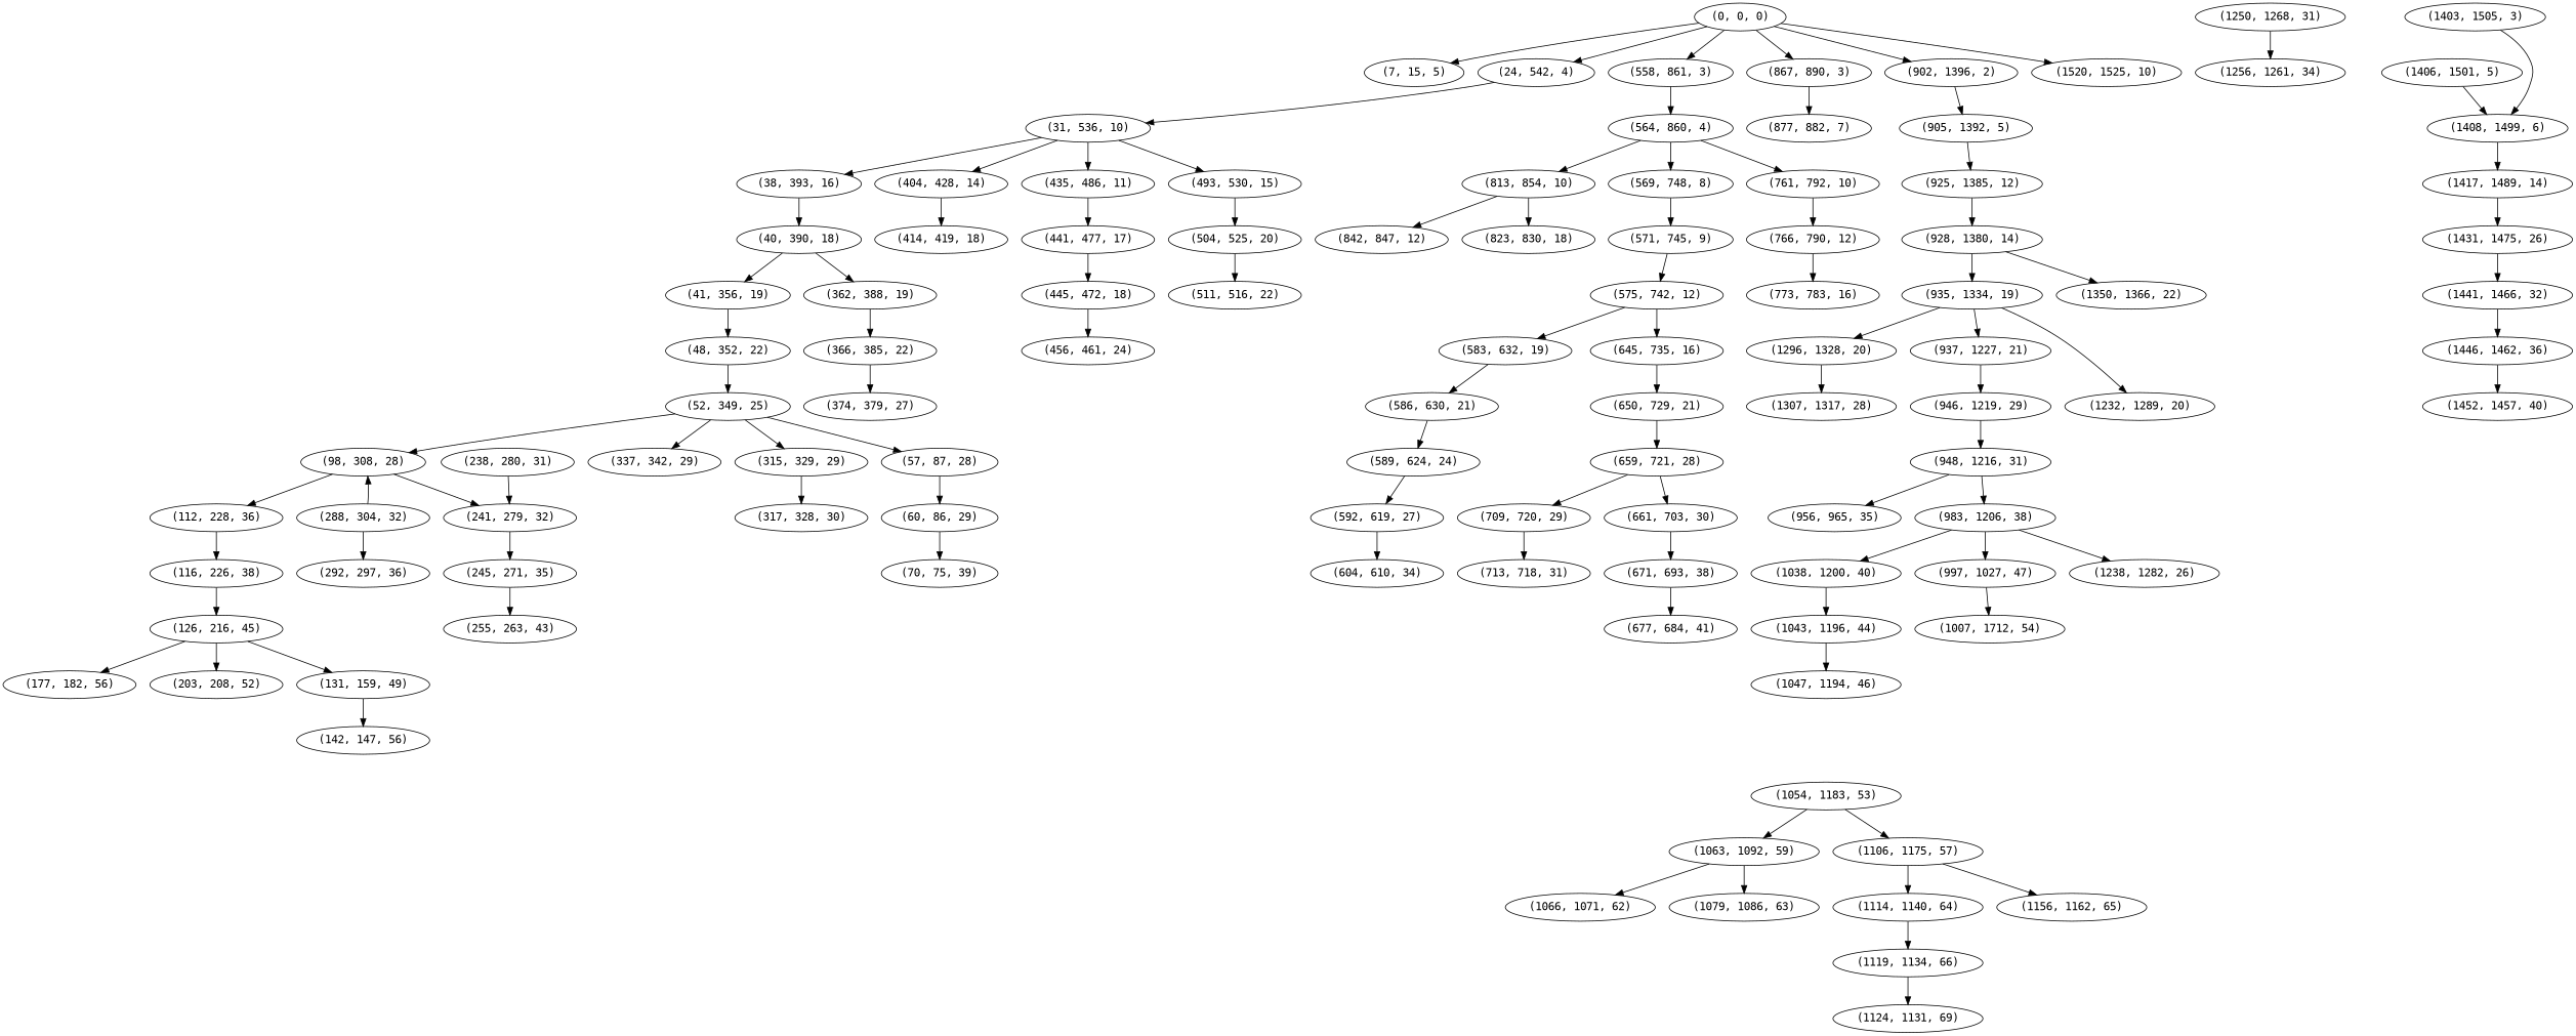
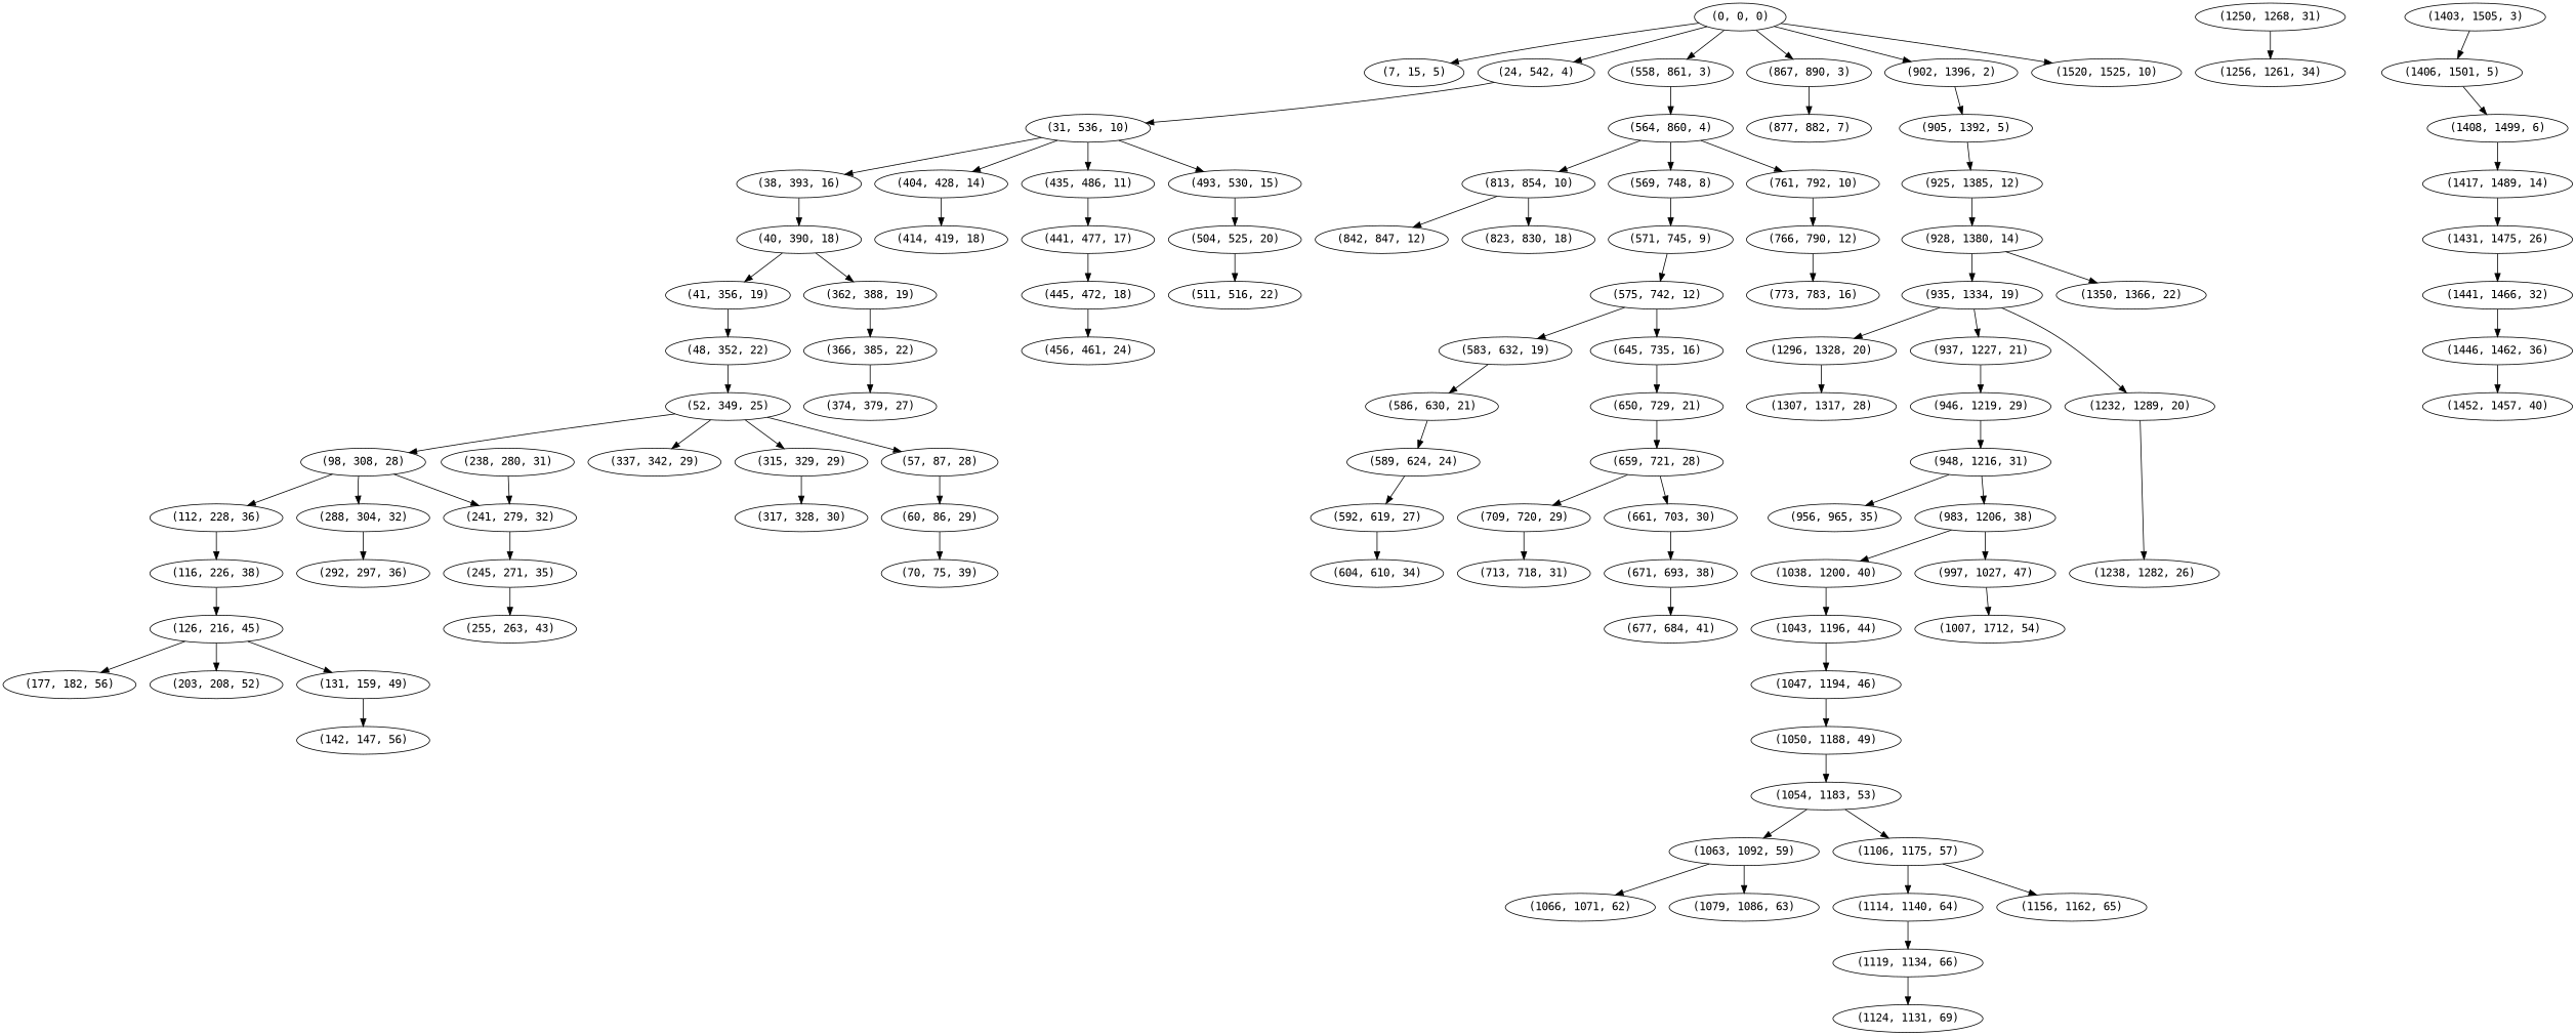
  digraph {
    fontname="DejaVu Sans Mono"
    node [fontname="DejaVu Sans Mono"]
    edge [fontname="DejaVu Sans Mono"]
    "(0, 0, 0)"
    "(7, 15, 5)"
    "(24, 542, 4)"
    "(558, 861, 3)"
    "(867, 890, 3)"
    "(902, 1396, 2)"
    "(1520, 1525, 10)"
    "(31, 536, 10)"
    "(564, 860, 4)"
    "(877, 882, 7)"
    "(905, 1392, 5)"
    "(38, 393, 16)"
    "(404, 428, 14)"
    "(435, 486, 11)"
    "(493, 530, 15)"
    "(40, 390, 18)"
    "(414, 419, 18)"
    "(441, 477, 17)"
    "(504, 525, 20)"
    "(41, 356, 19)"
    "(362, 388, 19)"
    "(48, 352, 22)"
    "(366, 385, 22)"
    "(52, 349, 25)"
    "(57, 87, 28)"
    "(98, 308, 28)"
    "(315, 329, 29)"
    "(337, 342, 29)"
    "(60, 86, 29)"
    "(112, 228, 36)"
    "(288, 304, 32)"
    "(241, 279, 32)"
    "(317, 328, 30)"
    "(70, 75, 39)"
    "(116, 226, 38)"
    "(238, 280, 31)"
    "(292, 297, 36)"
    "(126, 216, 45)"
    "(131, 159, 49)"
    "(177, 182, 56)"
    "(203, 208, 52)"
    "(142, 147, 56)"
    "(245, 271, 35)"
    "(255, 263, 43)"
    "(374, 379, 27)"
    "(445, 472, 18)"
    "(456, 461, 24)"
    "(511, 516, 22)"
    "(569, 748, 8)"
    "(761, 792, 10)"
    "(813, 854, 10)"
    "(571, 745, 9)"
    "(766, 790, 12)"
    "(823, 830, 18)"
    "(842, 847, 12)"
    "(575, 742, 12)"
    "(583, 632, 19)"
    "(645, 735, 16)"
    "(586, 630, 21)"
    "(650, 729, 21)"
    "(589, 624, 24)"
    "(592, 619, 27)"
    "(604, 610, 34)"
    "(659, 721, 28)"
    "(661, 703, 30)"
    "(709, 720, 29)"
    "(671, 693, 38)"
    "(713, 718, 31)"
    "(677, 684, 41)"
    "(773, 783, 16)"
    "(925, 1385, 12)"
    "(928, 1380, 14)"
    "(935, 1334, 19)"
    "(1350, 1366, 22)"
    "(937, 1227, 21)"
    "(1232, 1289, 20)"
    "(1296, 1328, 20)"
    "(946, 1219, 29)"
    "(1238, 1282, 26)"
    "(1307, 1317, 28)"
    "(948, 1216, 31)"
    "(956, 965, 35)"
    "(983, 1206, 38)"
    "(997, 1027, 47)"
    "(1038, 1200, 40)"
    n86 [label="(1007, 1712, 54)"]
    "(1043, 1196, 44)"
    "(1047, 1194, 46)"
+   "(1050, 1188, 49)"
    "(1054, 1183, 53)"
    "(1063, 1092, 59)"
    "(1106, 1175, 57)"
    "(1066, 1071, 62)"
    "(1079, 1086, 63)"
    "(1114, 1140, 64)"
    "(1156, 1162, 65)"
    "(1119, 1134, 66)"
    "(1124, 1131, 69)"
    "(1250, 1268, 31)"
    "(1256, 1261, 34)"
    "(1403, 1505, 3)"
    "(1406, 1501, 5)"
    "(1408, 1499, 6)"
    "(1417, 1489, 14)"
    "(1431, 1475, 26)"
    "(1441, 1466, 32)"
    "(1446, 1462, 36)"
    "(1452, 1457, 40)"
    "(0, 0, 0)" -> "(7, 15, 5)"
    "(0, 0, 0)" -> "(24, 542, 4)"
    "(0, 0, 0)" -> "(558, 861, 3)"
    "(0, 0, 0)" -> "(867, 890, 3)"
    "(0, 0, 0)" -> "(902, 1396, 2)"
    "(0, 0, 0)" -> "(1520, 1525, 10)"
    "(24, 542, 4)" -> "(31, 536, 10)"
    "(558, 861, 3)" -> "(564, 860, 4)"
    "(867, 890, 3)" -> "(877, 882, 7)"
    "(902, 1396, 2)" -> "(905, 1392, 5)"
    "(31, 536, 10)" -> "(38, 393, 16)"
    "(31, 536, 10)" -> "(404, 428, 14)"
    "(31, 536, 10)" -> "(435, 486, 11)"
    "(31, 536, 10)" -> "(493, 530, 15)"
    "(564, 860, 4)" -> "(569, 748, 8)"
    "(564, 860, 4)" -> "(761, 792, 10)"
    "(564, 860, 4)" -> "(813, 854, 10)"
    "(905, 1392, 5)" -> "(925, 1385, 12)"
    "(38, 393, 16)" -> "(40, 390, 18)"
    "(404, 428, 14)" -> "(414, 419, 18)"
    "(435, 486, 11)" -> "(441, 477, 17)"
    "(493, 530, 15)" -> "(504, 525, 20)"
    "(40, 390, 18)" -> "(41, 356, 19)"
    "(40, 390, 18)" -> "(362, 388, 19)"
    "(441, 477, 17)" -> "(445, 472, 18)"
    "(504, 525, 20)" -> "(511, 516, 22)"
    "(41, 356, 19)" -> "(48, 352, 22)"
    "(362, 388, 19)" -> "(366, 385, 22)"
    "(48, 352, 22)" -> "(52, 349, 25)"
    "(366, 385, 22)" -> "(374, 379, 27)"
    "(52, 349, 25)" -> "(57, 87, 28)"
    "(52, 349, 25)" -> "(98, 308, 28)"
    "(52, 349, 25)" -> "(315, 329, 29)"
    "(52, 349, 25)" -> "(337, 342, 29)"
    "(57, 87, 28)" -> "(60, 86, 29)"
    "(98, 308, 28)" -> "(112, 228, 36)"
-   "(288, 304, 32)" -> "(98, 308, 28)"
+   "(98, 308, 28)" -> "(288, 304, 32)"
    "(98, 308, 28)" -> "(241, 279, 32)"
    "(315, 329, 29)" -> "(317, 328, 30)"
    "(60, 86, 29)" -> "(70, 75, 39)"
    "(112, 228, 36)" -> "(116, 226, 38)"
    "(288, 304, 32)" -> "(292, 297, 36)"
    "(241, 279, 32)" -> "(245, 271, 35)"
    "(116, 226, 38)" -> "(126, 216, 45)"
    "(238, 280, 31)" -> "(241, 279, 32)"
    "(126, 216, 45)" -> "(131, 159, 49)"
    "(126, 216, 45)" -> "(177, 182, 56)"
    "(126, 216, 45)" -> "(203, 208, 52)"
    "(131, 159, 49)" -> "(142, 147, 56)"
    "(245, 271, 35)" -> "(255, 263, 43)"
    "(445, 472, 18)" -> "(456, 461, 24)"
    "(569, 748, 8)" -> "(571, 745, 9)"
    "(761, 792, 10)" -> "(766, 790, 12)"
    "(813, 854, 10)" -> "(823, 830, 18)"
    "(813, 854, 10)" -> "(842, 847, 12)"
    "(571, 745, 9)" -> "(575, 742, 12)"
    "(766, 790, 12)" -> "(773, 783, 16)"
    "(575, 742, 12)" -> "(583, 632, 19)"
    "(575, 742, 12)" -> "(645, 735, 16)"
    "(583, 632, 19)" -> "(586, 630, 21)"
    "(645, 735, 16)" -> "(650, 729, 21)"
    "(586, 630, 21)" -> "(589, 624, 24)"
    "(650, 729, 21)" -> "(659, 721, 28)"
    "(589, 624, 24)" -> "(592, 619, 27)"
    "(592, 619, 27)" -> "(604, 610, 34)"
    "(659, 721, 28)" -> "(661, 703, 30)"
    "(659, 721, 28)" -> "(709, 720, 29)"
    "(661, 703, 30)" -> "(671, 693, 38)"
    "(709, 720, 29)" -> "(713, 718, 31)"
    "(671, 693, 38)" -> "(677, 684, 41)"
    "(925, 1385, 12)" -> "(928, 1380, 14)"
    "(928, 1380, 14)" -> "(935, 1334, 19)"
    "(928, 1380, 14)" -> "(1350, 1366, 22)"
    "(935, 1334, 19)" -> "(937, 1227, 21)"
    "(935, 1334, 19)" -> "(1232, 1289, 20)"
    "(935, 1334, 19)" -> "(1296, 1328, 20)"
    "(937, 1227, 21)" -> "(946, 1219, 29)"
-   "(983, 1206, 38)" -> "(1238, 1282, 26)"
+   "(1232, 1289, 20)" -> "(1238, 1282, 26)"
    "(1296, 1328, 20)" -> "(1307, 1317, 28)"
    "(946, 1219, 29)" -> "(948, 1216, 31)"
    "(948, 1216, 31)" -> "(956, 965, 35)"
    "(948, 1216, 31)" -> "(983, 1206, 38)"
    "(983, 1206, 38)" -> "(997, 1027, 47)"
    "(983, 1206, 38)" -> "(1038, 1200, 40)"
    "(997, 1027, 47)" -> n86
    "(1038, 1200, 40)" -> "(1043, 1196, 44)"
    "(1043, 1196, 44)" -> "(1047, 1194, 46)"
+   "(1047, 1194, 46)" -> "(1050, 1188, 49)"
+   "(1050, 1188, 49)" -> "(1054, 1183, 53)"
    "(1054, 1183, 53)" -> "(1063, 1092, 59)"
    "(1054, 1183, 53)" -> "(1106, 1175, 57)"
    "(1063, 1092, 59)" -> "(1066, 1071, 62)"
    "(1063, 1092, 59)" -> "(1079, 1086, 63)"
    "(1106, 1175, 57)" -> "(1114, 1140, 64)"
    "(1106, 1175, 57)" -> "(1156, 1162, 65)"
    "(1114, 1140, 64)" -> "(1119, 1134, 66)"
    "(1119, 1134, 66)" -> "(1124, 1131, 69)"
    "(1250, 1268, 31)" -> "(1256, 1261, 34)"
-   "(1403, 1505, 3)" -> "(1408, 1499, 6)"
+   "(1403, 1505, 3)" -> "(1406, 1501, 5)"
    "(1406, 1501, 5)" -> "(1408, 1499, 6)"
    "(1408, 1499, 6)" -> "(1417, 1489, 14)"
    "(1417, 1489, 14)" -> "(1431, 1475, 26)"
    "(1431, 1475, 26)" -> "(1441, 1466, 32)"
    "(1441, 1466, 32)" -> "(1446, 1462, 36)"
    "(1446, 1462, 36)" -> "(1452, 1457, 40)"
  }
